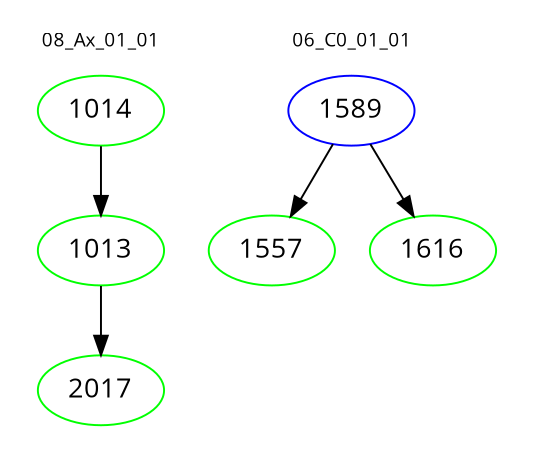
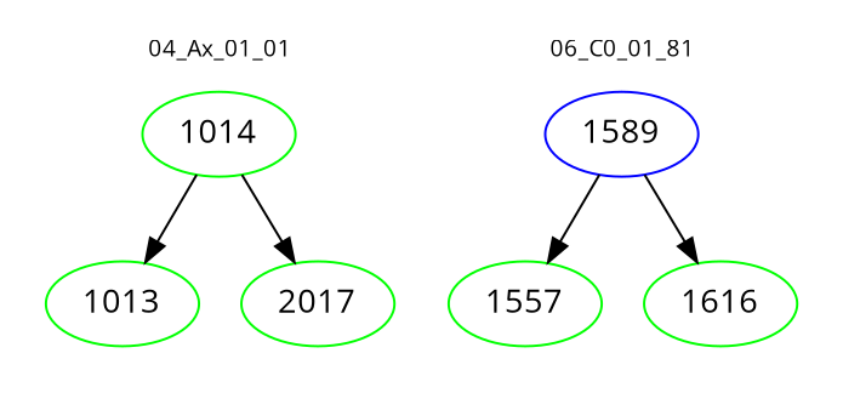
  digraph {
    fontname="Open Sans"
    node [color=green fontname="Open Sans"]
    edge [color=black fontname="Open Sans"]
    n1 [label=1014]
    n2 [label=1013]
    n3 [label=2017]
    n4 [color=blue label=1589]
    n5 [label=1557]
    n6 [label=1616]
    subgraph cluster_1 {
      color=white
      fontsize=10
-     label="08_Ax_01_01"
+     label="04_Ax_01_01"
      n1
      n2
      n3
    }
    subgraph cluster_2 {
      color=white
      fontsize=10
-     label="06_C0_01_01"
+     label="06_C0_01_81"
      n4
      n5
      n6
    }
    n1 -> n2
-   n2 -> n3
+   n1 -> n3
    n4 -> n5
    n4 -> n6
  }
